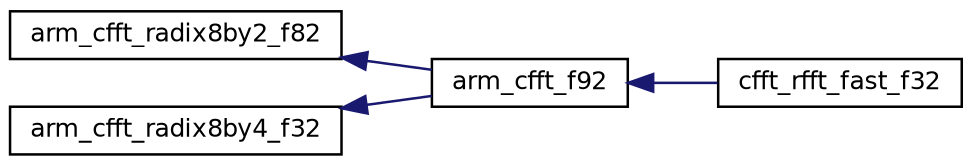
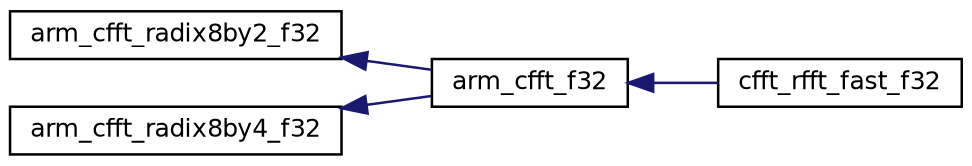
  digraph {
    fontname="DejaVu Sans"
    rankdir=LR
    node [color=black fillcolor=white fontname="DejaVu Sans" fontsize=10 shape=record style=filled]
    edge [color=midnightblue dir=back fontname="DejaVu Sans" fontsize=10 labelfontname=Helvetica labelfontsize=10 style=solid]
-   n1 [height=0.2 label=arm_cfft_radix8by2_f82 width=0.4]
-   n2 [height=0.2 label=arm_cfft_f92 width=0.4]
+   n1 [height=0.2 label=arm_cfft_radix8by2_f32 width=0.4]
+   n2 [height=0.2 label=arm_cfft_f32 width=0.4]
    n3 [height=0.2 label=cfft_rfft_fast_f32 width=0.4]
    n4 [height=0.2 label=arm_cfft_radix8by4_f32 width=0.4]
    n1 -> n2
    n2 -> n3
    n4 -> n2
  }
